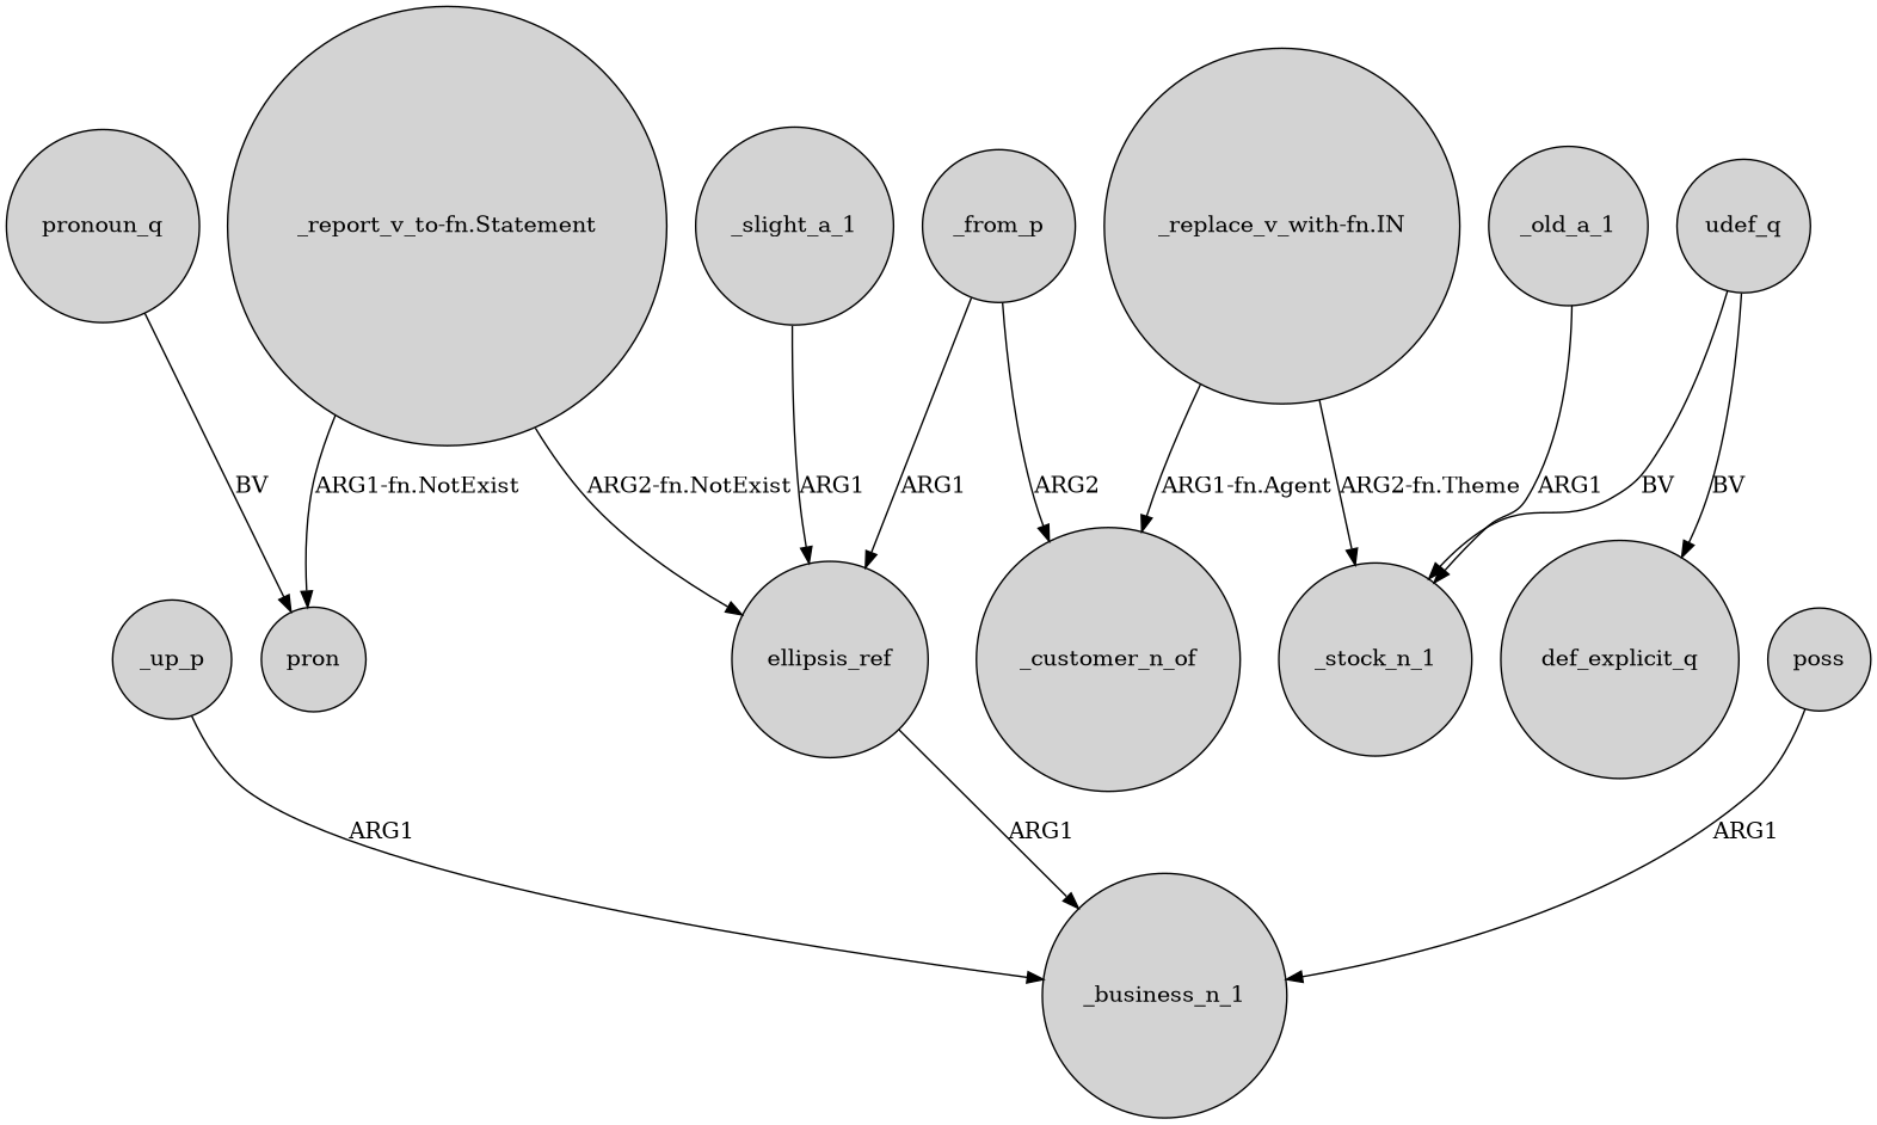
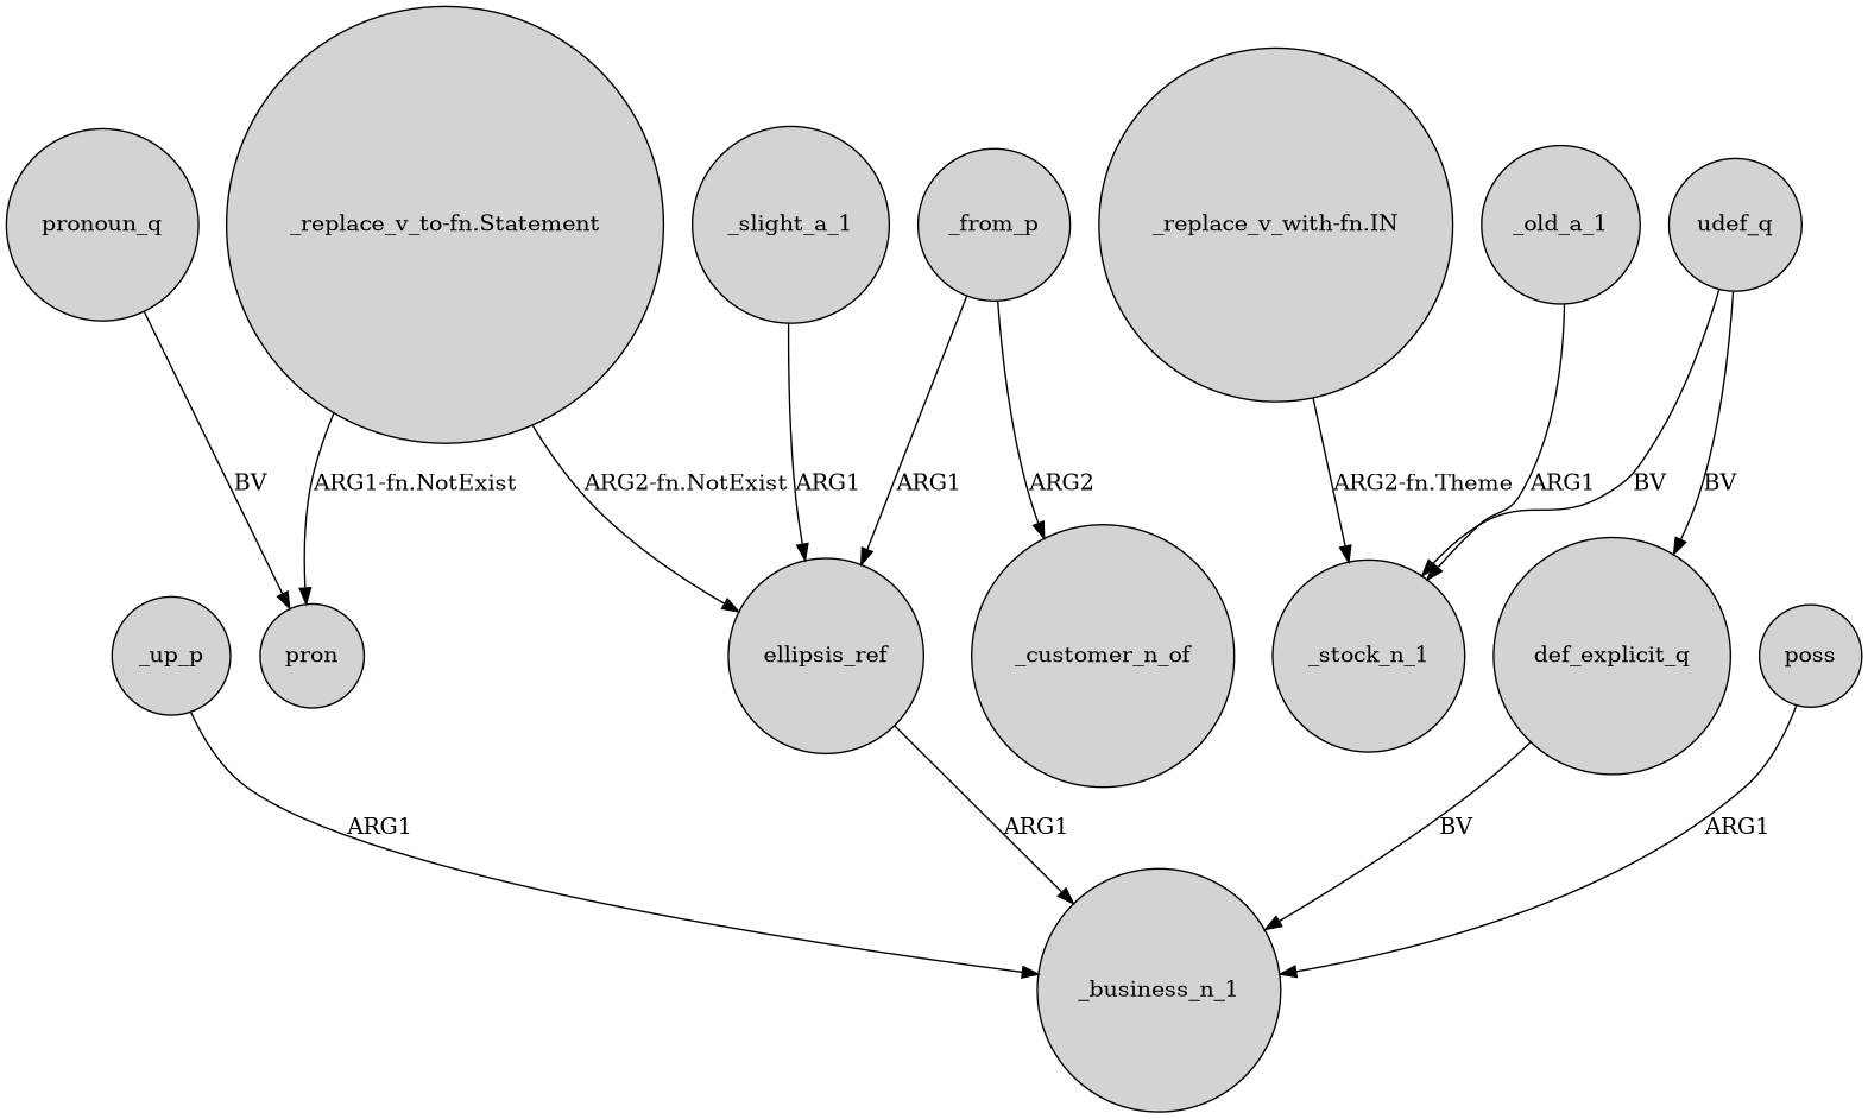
  digraph {
    node [shape=circle style=filled]
    _up_p
    _business_n_1
    ellipsis_ref
-   "_report_v_to-fn.Statement"
+   "_report_v_to-fn.Statement" [label="_replace_v_to-fn.Statement"]
    pron
    _from_p
    _customer_n_of
    _slight_a_1
    udef_q
    _stock_n_1
    def_explicit_q
    _old_a_1
    pronoun_q
    poss
    "_replace_v_with-fn.IN"
    _up_p -> _business_n_1 [label=ARG1]
    ellipsis_ref -> _business_n_1 [label=ARG1]
    "_report_v_to-fn.Statement" -> ellipsis_ref [label="ARG2-fn.NotExist"]
    "_report_v_to-fn.Statement" -> pron [label="ARG1-fn.NotExist"]
    _from_p -> ellipsis_ref [label=ARG1]
    _from_p -> _customer_n_of [label=ARG2]
    _slight_a_1 -> ellipsis_ref [label=ARG1]
    udef_q -> _stock_n_1 [label=BV]
    udef_q -> def_explicit_q [label=BV]
+   def_explicit_q -> _business_n_1 [label=BV]
    _old_a_1 -> _stock_n_1 [label=ARG1]
    pronoun_q -> pron [label=BV]
    poss -> _business_n_1 [label=ARG1]
-   "_replace_v_with-fn.IN" -> _customer_n_of [label="ARG1-fn.Agent"]
    "_replace_v_with-fn.IN" -> _stock_n_1 [label="ARG2-fn.Theme"]
  }
